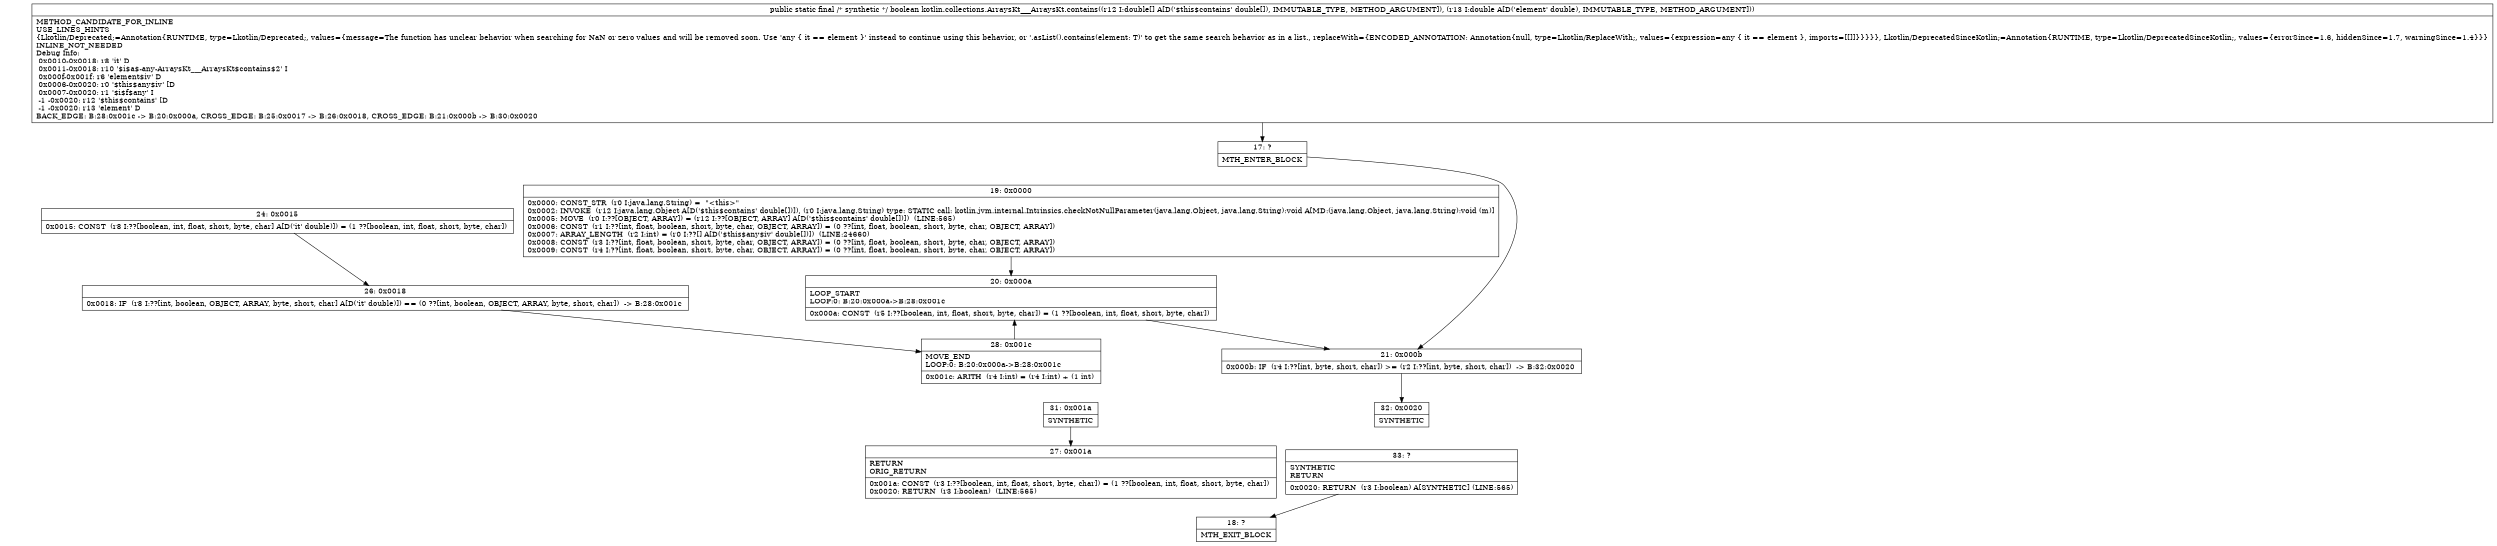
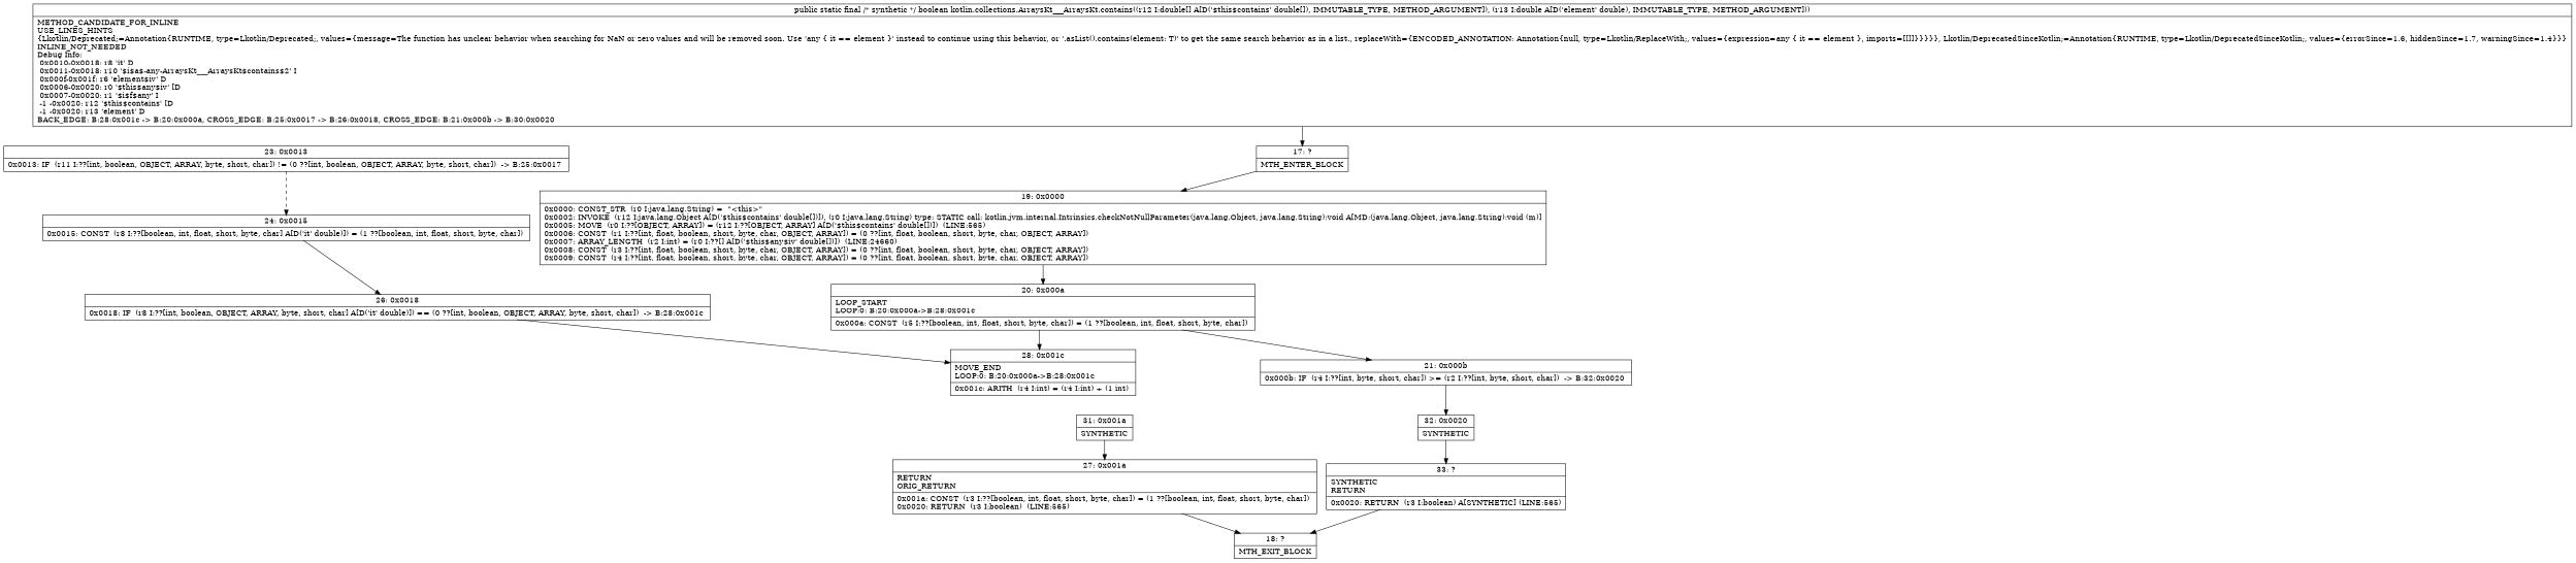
  digraph {
    node [shape=record]
    n1 [label="{17\:\ ?|MTH_ENTER_BLOCK\l}"]
    n2 [label="{19\:\ 0x0000|0x0000: CONST_STR  (r0 I:java.lang.String) =  \"\<this\>\" \l0x0002: INVOKE  (r12 I:java.lang.Object A[D('$this$contains' double[])]), (r0 I:java.lang.String) type: STATIC call: kotlin.jvm.internal.Intrinsics.checkNotNullParameter(java.lang.Object, java.lang.String):void A[MD:(java.lang.Object, java.lang.String):void (m)]\l0x0005: MOVE  (r0 I:??[OBJECT, ARRAY]) = (r12 I:??[OBJECT, ARRAY] A[D('$this$contains' double[])])  (LINE:565)\l0x0006: CONST  (r1 I:??[int, float, boolean, short, byte, char, OBJECT, ARRAY]) = (0 ??[int, float, boolean, short, byte, char, OBJECT, ARRAY]) \l0x0007: ARRAY_LENGTH  (r2 I:int) = (r0 I:??[] A[D('$this$any$iv' double[])])  (LINE:24660)\l0x0008: CONST  (r3 I:??[int, float, boolean, short, byte, char, OBJECT, ARRAY]) = (0 ??[int, float, boolean, short, byte, char, OBJECT, ARRAY]) \l0x0009: CONST  (r4 I:??[int, float, boolean, short, byte, char, OBJECT, ARRAY]) = (0 ??[int, float, boolean, short, byte, char, OBJECT, ARRAY]) \l}"]
    n3 [label="{20\:\ 0x000a|LOOP_START\lLOOP:0: B:20:0x000a\-\>B:28:0x001c\l|0x000a: CONST  (r5 I:??[boolean, int, float, short, byte, char]) = (1 ??[boolean, int, float, short, byte, char]) \l}"]
    n4 [label="{21\:\ 0x000b|0x000b: IF  (r4 I:??[int, byte, short, char]) \>= (r2 I:??[int, byte, short, char])  \-\> B:32:0x0020 \l}"]
    n5 [label="{32\:\ 0x0020|SYNTHETIC\l}"]
    n6 [label="{33\:\ ?|SYNTHETIC\lRETURN\l|0x0020: RETURN  (r3 I:boolean) A[SYNTHETIC] (LINE:565)\l}"]
+   n7 [label="{23\:\ 0x0013|0x0013: IF  (r11 I:??[int, boolean, OBJECT, ARRAY, byte, short, char]) != (0 ??[int, boolean, OBJECT, ARRAY, byte, short, char])  \-\> B:25:0x0017 \l}"]
    n8 [label="{24\:\ 0x0015|0x0015: CONST  (r8 I:??[boolean, int, float, short, byte, char] A[D('it' double)]) = (1 ??[boolean, int, float, short, byte, char]) \l}"]
    n9 [label="{26\:\ 0x0018|0x0018: IF  (r8 I:??[int, boolean, OBJECT, ARRAY, byte, short, char] A[D('it' double)]) == (0 ??[int, boolean, OBJECT, ARRAY, byte, short, char])  \-\> B:28:0x001c \l}"]
    n10 [label="{28\:\ 0x001c|MOVE_END\lLOOP:0: B:20:0x000a\-\>B:28:0x001c\l|0x001c: ARITH  (r4 I:int) = (r4 I:int) + (1 int) \l}"]
    n11 [label="{31\:\ 0x001a|SYNTHETIC\l}"]
    n12 [label="{27\:\ 0x001a|RETURN\lORIG_RETURN\l|0x001a: CONST  (r3 I:??[boolean, int, float, short, byte, char]) = (1 ??[boolean, int, float, short, byte, char]) \l0x0020: RETURN  (r3 I:boolean)  (LINE:565)\l}"]
    n13 [label="{18\:\ ?|MTH_EXIT_BLOCK\l}"]
    n14 [label="{public static final \/* synthetic *\/ boolean kotlin.collections.ArraysKt___ArraysKt.contains((r12 I:double[] A[D('$this$contains' double[]), IMMUTABLE_TYPE, METHOD_ARGUMENT]), (r13 I:double A[D('element' double), IMMUTABLE_TYPE, METHOD_ARGUMENT]))  | METHOD_CANDIDATE_FOR_INLINE\lUSE_LINES_HINTS\l\{Lkotlin\/Deprecated;=Annotation\{RUNTIME, type=Lkotlin\/Deprecated;, values=\{message=The function has unclear behavior when searching for NaN or zero values and will be removed soon. Use 'any \{ it == element \}' instead to continue using this behavior, or '.asList().contains(element: T)' to get the same search behavior as in a list., replaceWith=\{ENCODED_ANNOTATION: Annotation\{null, type=Lkotlin\/ReplaceWith;, values=\{expression=any \{ it == element \}, imports=[[]]\}\}\}\}\}, Lkotlin\/DeprecatedSinceKotlin;=Annotation\{RUNTIME, type=Lkotlin\/DeprecatedSinceKotlin;, values=\{errorSince=1.6, hiddenSince=1.7, warningSince=1.4\}\}\}\lINLINE_NOT_NEEDED\lDebug Info:\l  0x0010\-0x0018: r8 'it' D\l  0x0011\-0x0018: r10 '$i$a$\-any\-ArraysKt___ArraysKt$contains$2' I\l  0x000f\-0x001f: r6 'element$iv' D\l  0x0006\-0x0020: r0 '$this$any$iv' [D\l  0x0007\-0x0020: r1 '$i$f$any' I\l  \-1 \-0x0020: r12 '$this$contains' [D\l  \-1 \-0x0020: r13 'element' D\lBACK_EDGE: B:28:0x001c \-\> B:20:0x000a, CROSS_EDGE: B:25:0x0017 \-\> B:26:0x0018, CROSS_EDGE: B:21:0x000b \-\> B:30:0x0020\l}"]
-   n1 -> n4
+   n1 -> n2
    n2 -> n3
    n3 -> n4
    n4 -> n5
+   n5 -> n6
    n6 -> n13
+   n7 -> n8 [style=dashed]
    n8 -> n9
    n9 -> n10
-   n10 -> n3
+   n3 -> n10
    n11 -> n12
+   n12 -> n13
    n14 -> n1
  }
